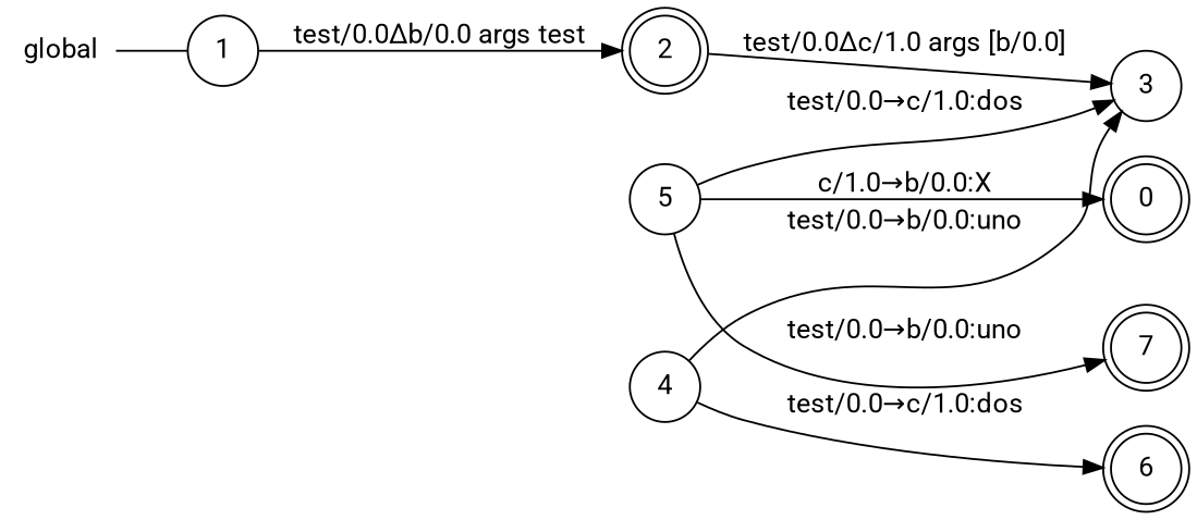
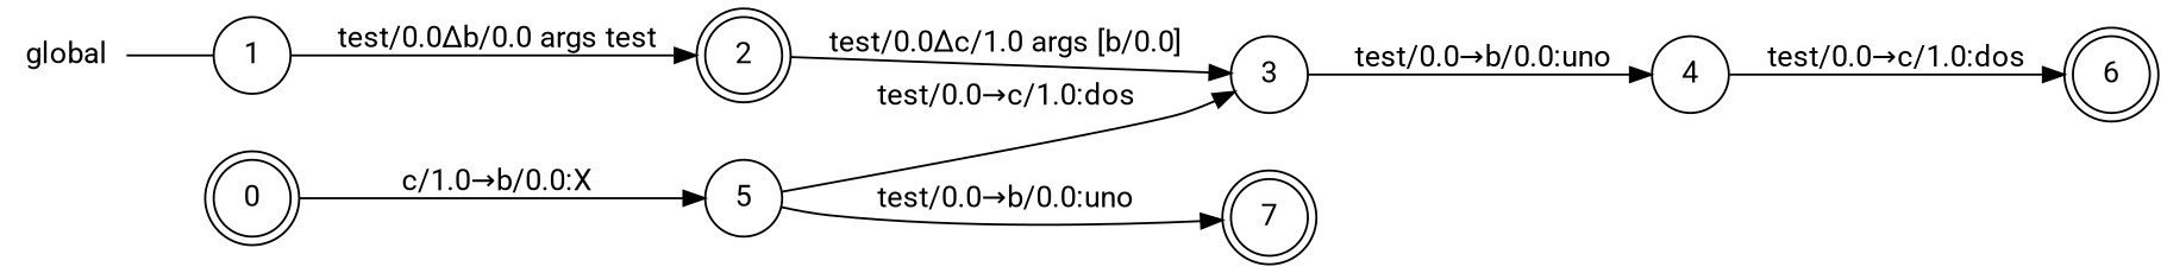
  digraph {
    fontname=Roboto
    rankdir=LR
    node [fontname=Roboto shape=circle]
    edge [fontname=Roboto]
    n1 [label=global shape=plaintext]
    n2 [label=1]
    n3 [label=2 shape=doublecircle]
    n4 [label=5]
    n5 [label=0 shape=doublecircle]
    n6 [label=7 shape=doublecircle]
    n7 [label=3]
    n8 [label=6 shape=doublecircle]
    n9 [label=4]
    n1 -> n2 [arrowhead=none]
    n2 -> n3 [label="test/0.0Δb/0.0 args test"]
    n3 -> n7 [label="test/0.0Δc/1.0 args [b/0.0]"]
-   n4 -> n5 [label="c/1.0→b/0.0:X"]
+   n5 -> n4 [label="c/1.0→b/0.0:X"]
    n4 -> n6 [label="test/0.0→b/0.0:uno"]
    n4 -> n7 [label="test/0.0→c/1.0:dos"]
-   n9 -> n7 [label="test/0.0→b/0.0:uno"]
+   n7 -> n9 [label="test/0.0→b/0.0:uno"]
    n9 -> n8 [label="test/0.0→c/1.0:dos"]
  }
